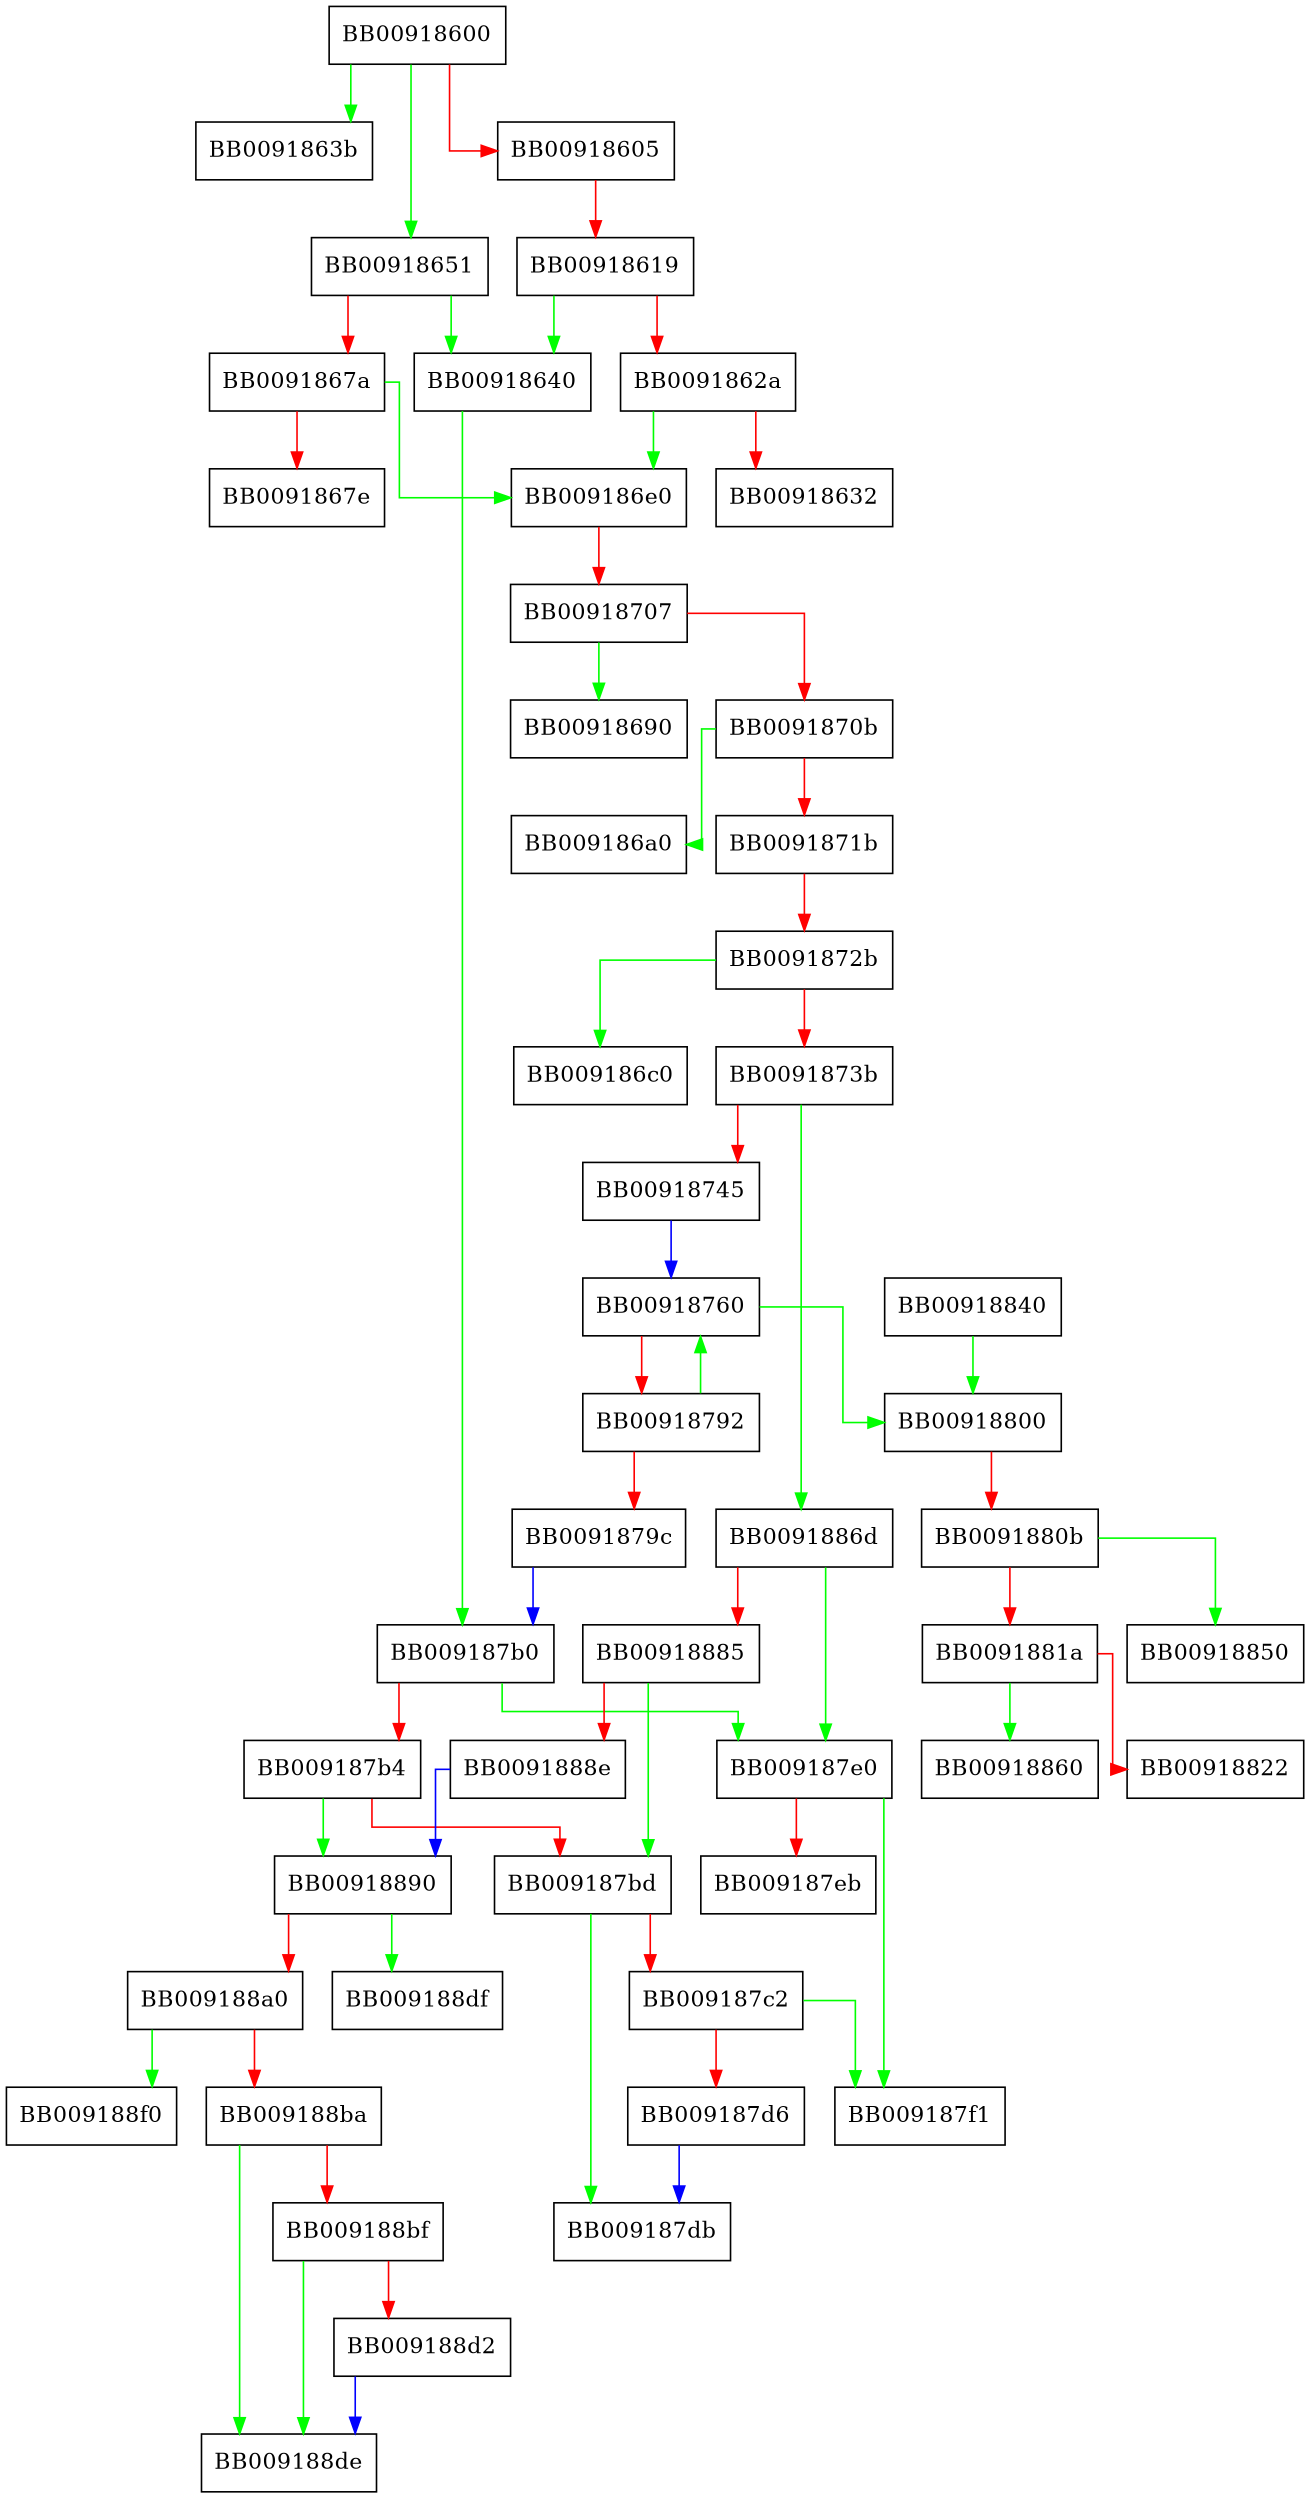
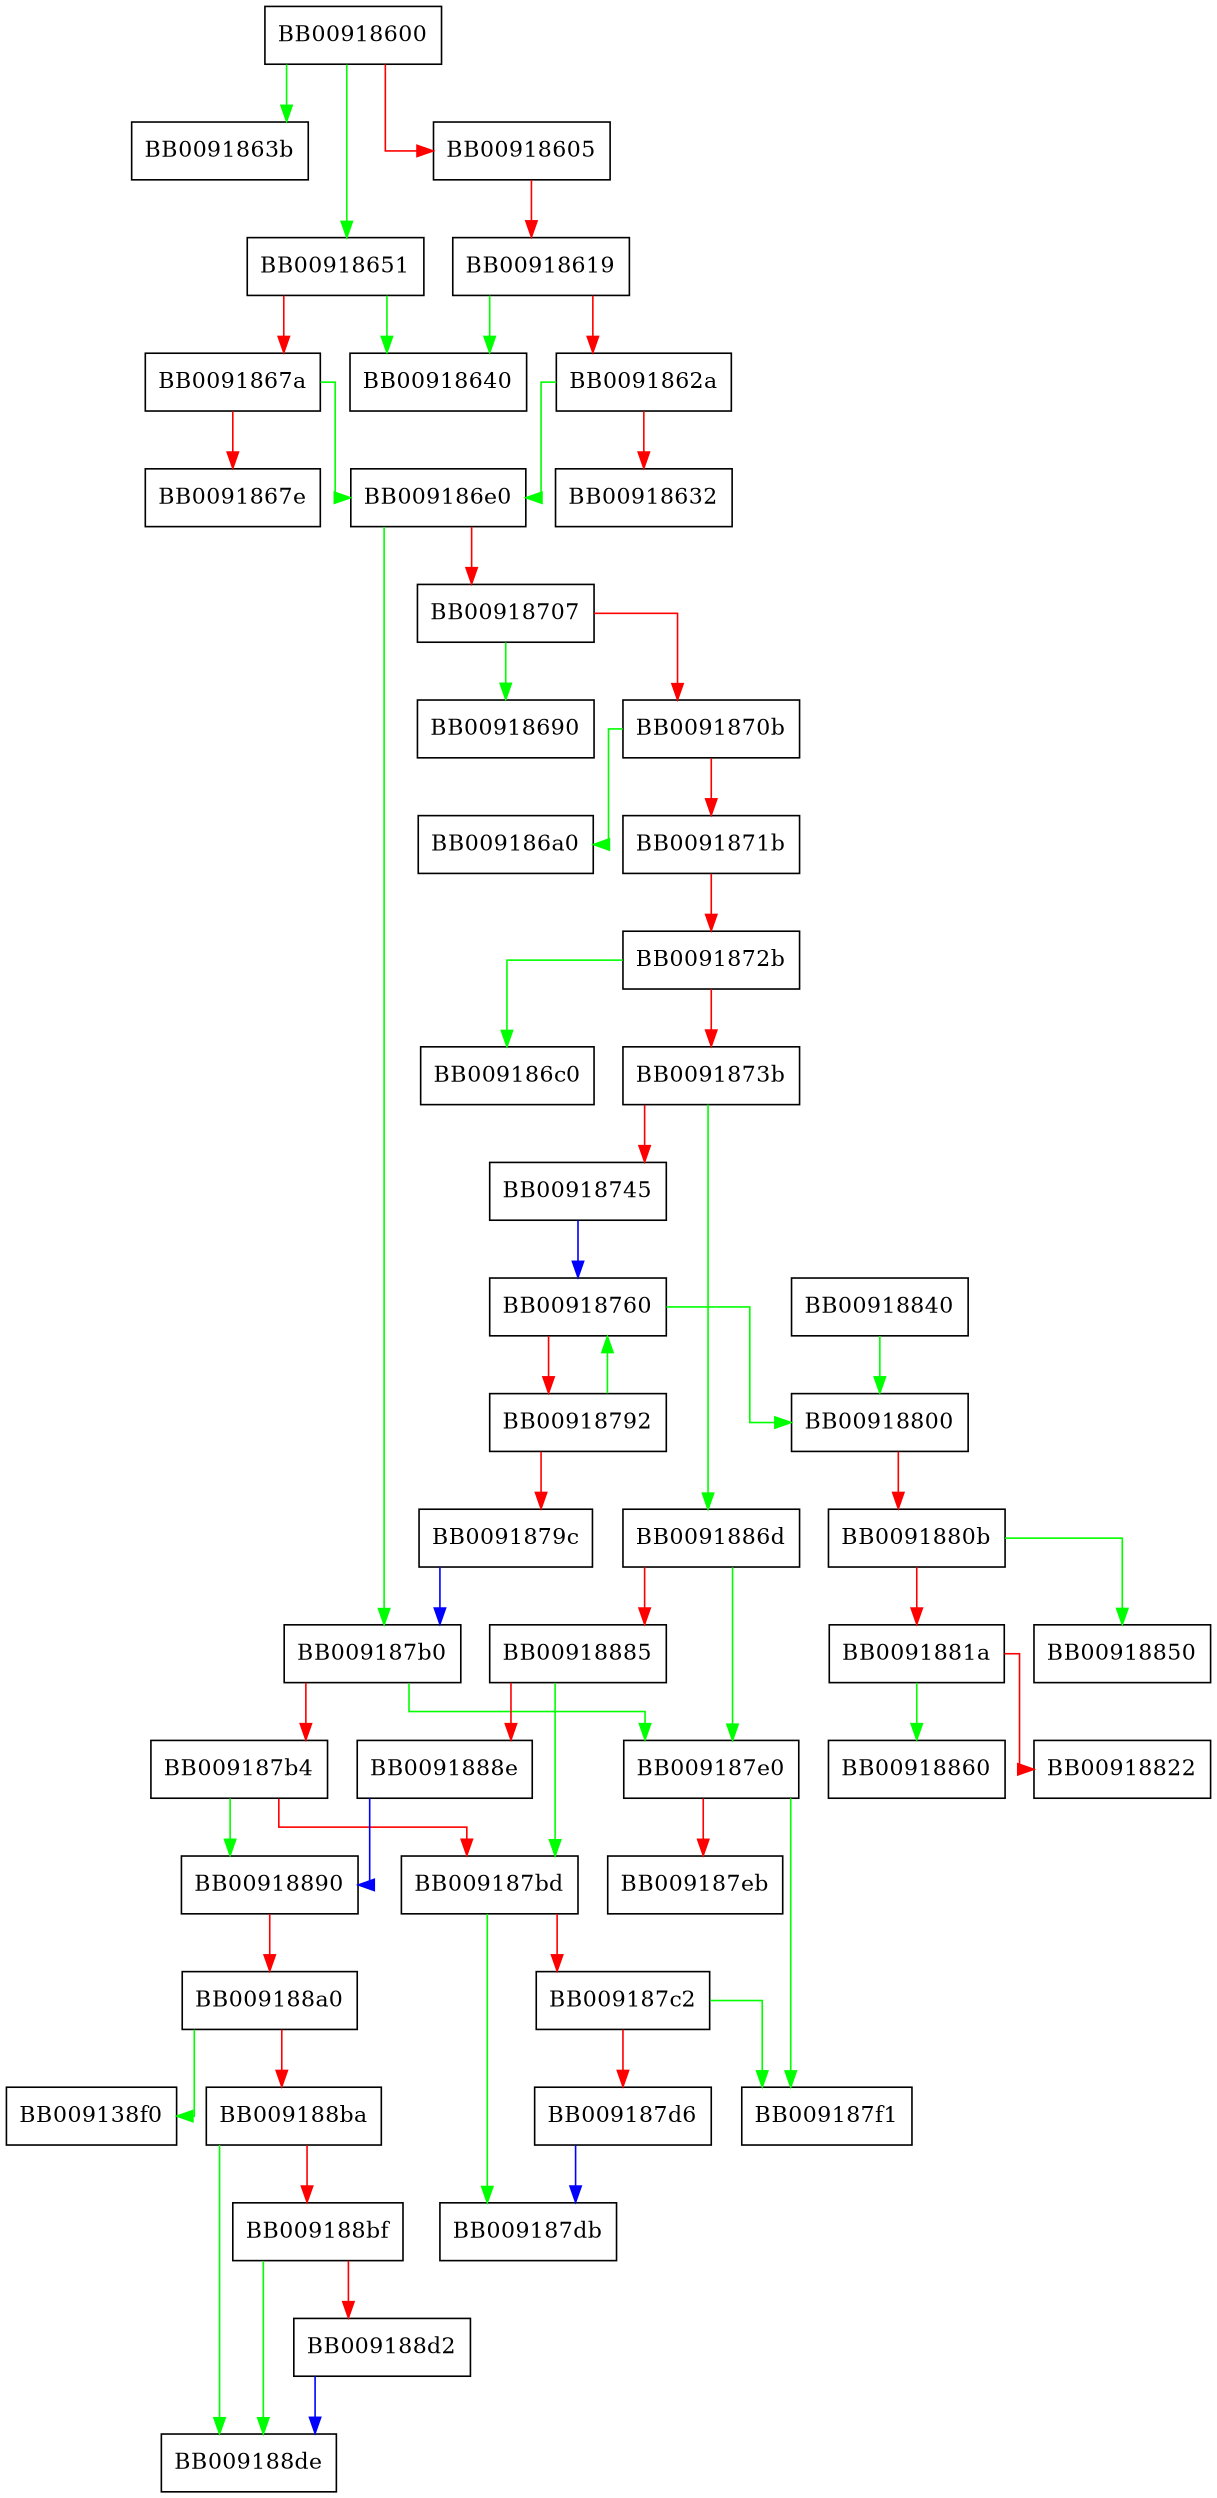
  digraph {
    splines=ortho
    node [shape=box]
    edge [color=red]
    BB00918600
    BB0091863b
    BB00918605
    BB00918651
    BB00918619
    BB00918640
    BB0091867a
    BB0091862a
    BB009186e0
    BB0091867e
    BB00918632
    BB009187b0
    BB00918707
    BB009187e0
    BB009187b4
    BB00918690
    BB0091870b
    BB009187f1
    BB009187eb
    BB00918890
    BB009187bd
    BB009186a0
    BB0091871b
    BB0091872b
    BB009186c0
    BB0091873b
    BB0091886d
    BB00918745
    BB00918885
    BB00918760
    BB0091888e
    BB00918800
    BB00918792
    BB0091880b
    BB0091879c
    BB00918840
    BB00918850
    BB0091881a
-   BB009188df
    BB009188a0
    BB009187db
    BB009187c2
-   BB009188f0
+   BB009188f0 [label=BB009138f0]
    BB009188ba
    BB009187d6
    BB00918860
    BB00918822
    BB009188de
    BB009188bf
    BB009188d2
    BB00918600 -> BB0091863b [color=green]
    BB00918600 -> BB00918605
    BB00918600 -> BB00918651 [color=green]
    BB00918605 -> BB00918619
    BB00918651 -> BB00918640 [color=green]
    BB00918651 -> BB0091867a
    BB00918619 -> BB00918640 [color=green]
    BB00918619 -> BB0091862a
    BB0091867a -> BB009186e0 [color=green]
    BB0091867a -> BB0091867e
    BB0091862a -> BB009186e0 [color=green]
    BB0091862a -> BB00918632
-   BB00918640 -> BB009187b0 [color=green]
+   BB009186e0 -> BB009187b0 [color=green]
    BB009186e0 -> BB00918707
    BB009187b0 -> BB009187e0 [color=green]
    BB009187b0 -> BB009187b4
    BB00918707 -> BB00918690 [color=green]
    BB00918707 -> BB0091870b
    BB009187e0 -> BB009187f1 [color=green]
    BB009187e0 -> BB009187eb
    BB009187b4 -> BB00918890 [color=green]
    BB009187b4 -> BB009187bd
    BB0091870b -> BB009186a0 [color=green]
    BB0091870b -> BB0091871b
-   BB00918890 -> BB009188df [color=green]
    BB00918890 -> BB009188a0
    BB009187bd -> BB009187db [color=green]
    BB009187bd -> BB009187c2
    BB0091871b -> BB0091872b
    BB0091872b -> BB009186c0 [color=green]
    BB0091872b -> BB0091873b
    BB0091873b -> BB0091886d [color=green]
    BB0091873b -> BB00918745
    BB0091886d -> BB009187e0 [color=green]
    BB0091886d -> BB00918885
    BB00918745 -> BB00918760 [color=blue]
    BB00918885 -> BB009187bd [color=green]
    BB00918885 -> BB0091888e
    BB00918760 -> BB00918800 [color=green]
    BB00918760 -> BB00918792
    BB0091888e -> BB00918890 [color=blue]
    BB00918800 -> BB0091880b
    BB00918792 -> BB00918760 [color=green]
    BB00918792 -> BB0091879c
    BB0091880b -> BB00918850 [color=green]
    BB0091880b -> BB0091881a
    BB0091879c -> BB009187b0 [color=blue]
    BB00918840 -> BB00918800 [color=green]
    BB0091881a -> BB00918860 [color=green]
    BB0091881a -> BB00918822
    BB009188a0 -> BB009188f0 [color=green]
    BB009188a0 -> BB009188ba
    BB009187c2 -> BB009187f1 [color=green]
    BB009187c2 -> BB009187d6
    BB009188ba -> BB009188de [color=green]
    BB009188ba -> BB009188bf
    BB009187d6 -> BB009187db [color=blue]
    BB009188bf -> BB009188de [color=green]
    BB009188bf -> BB009188d2
    BB009188d2 -> BB009188de [color=blue]
  }
